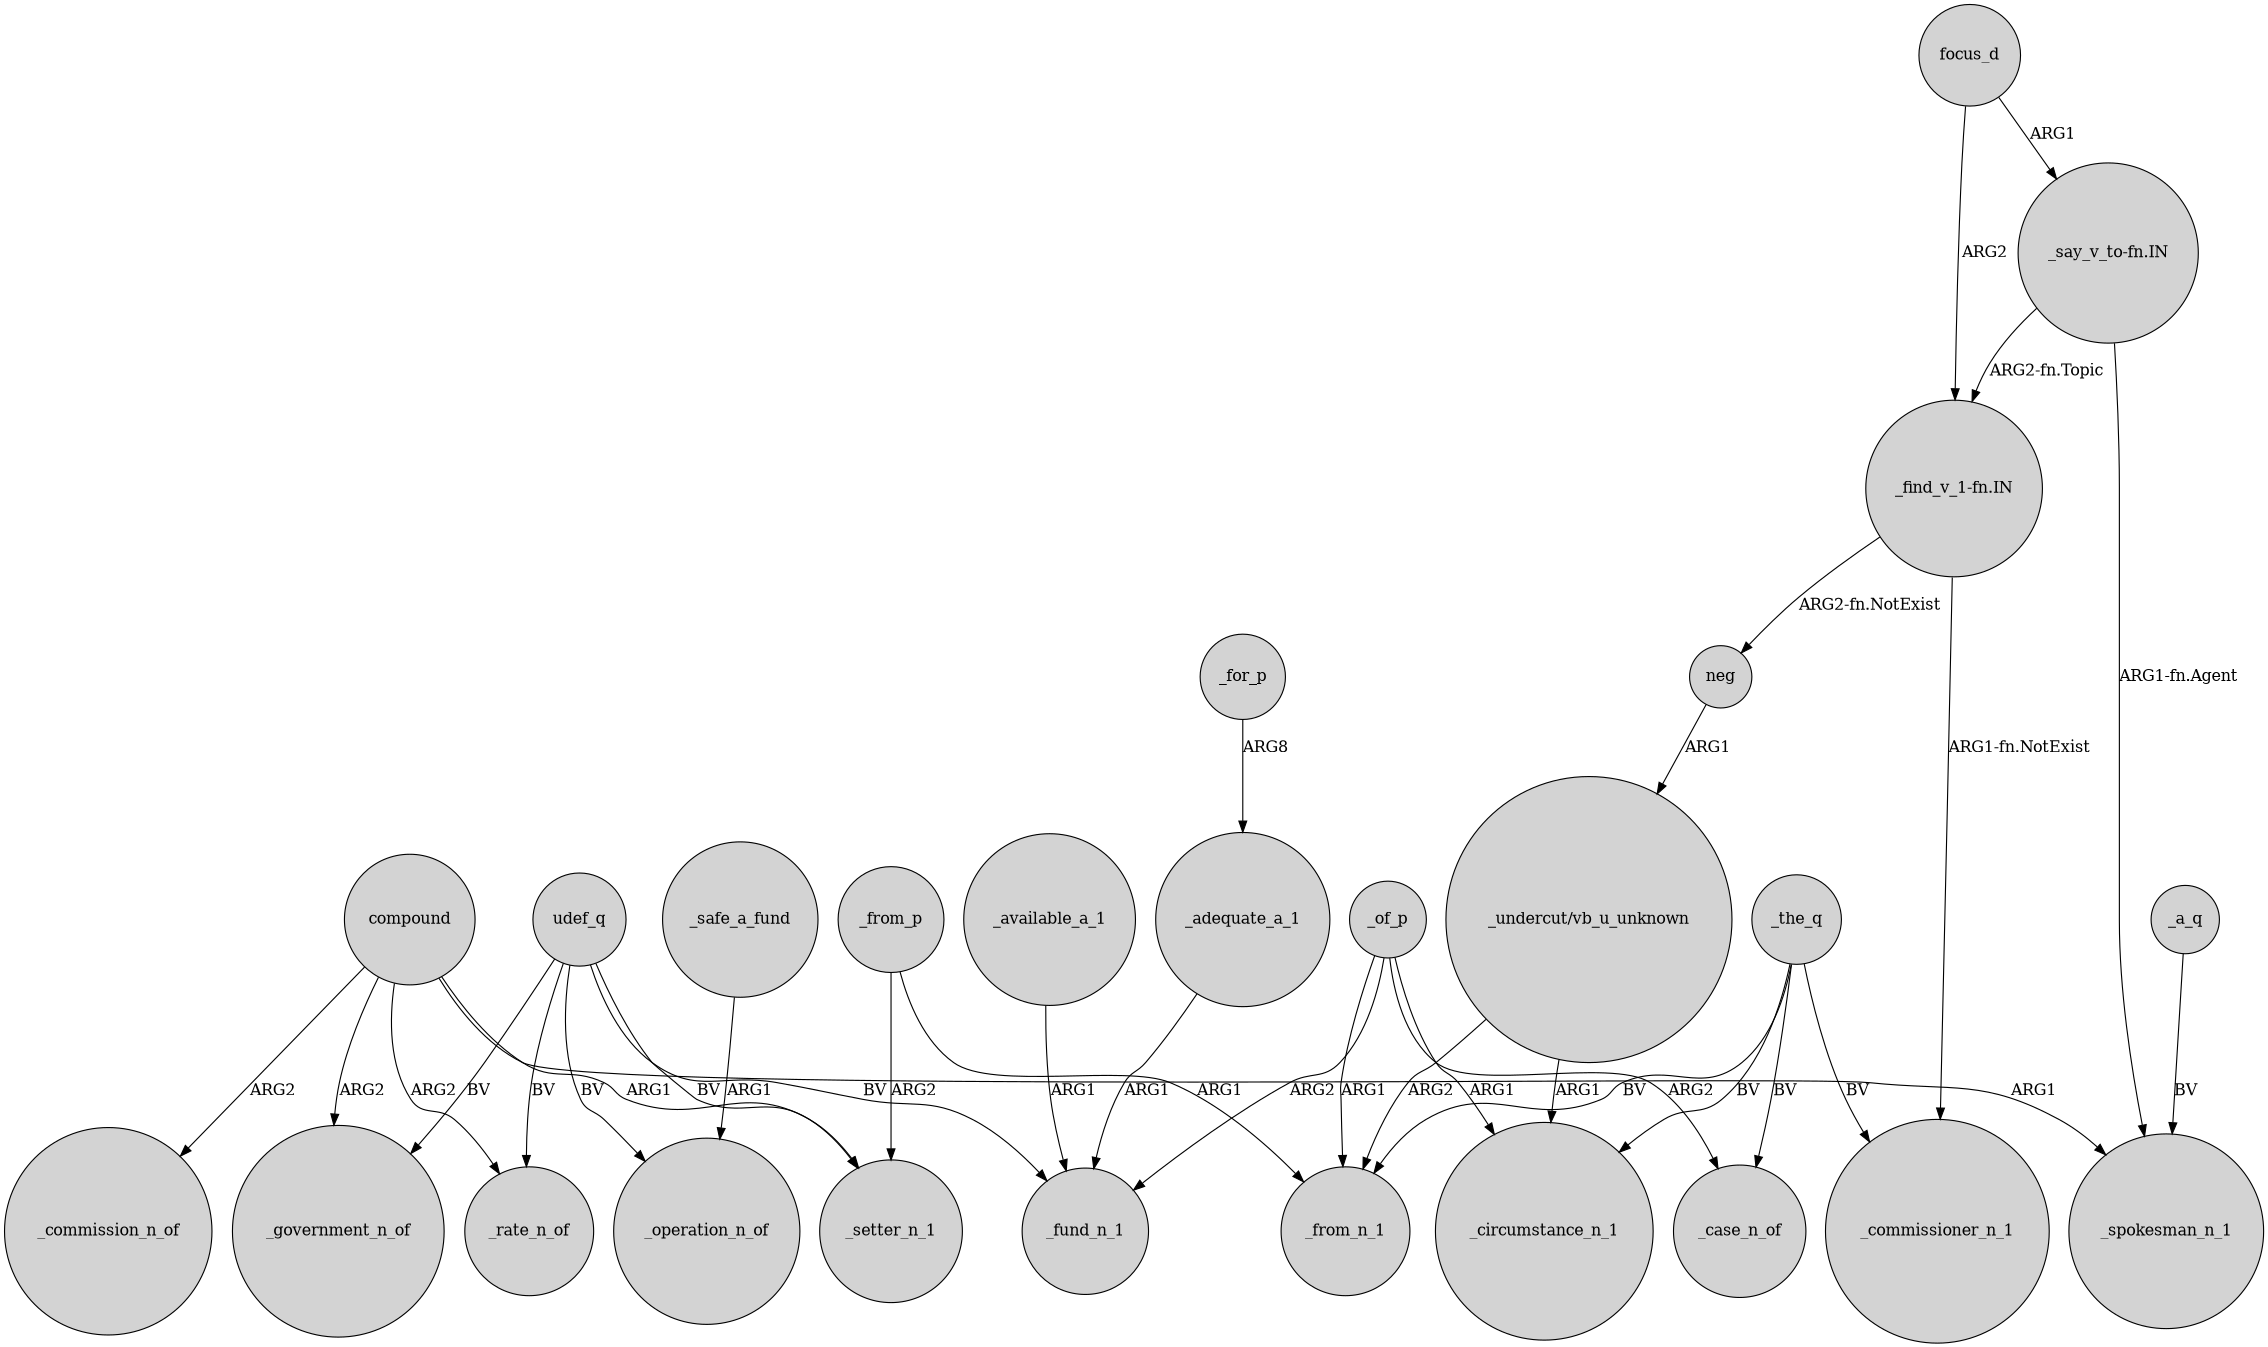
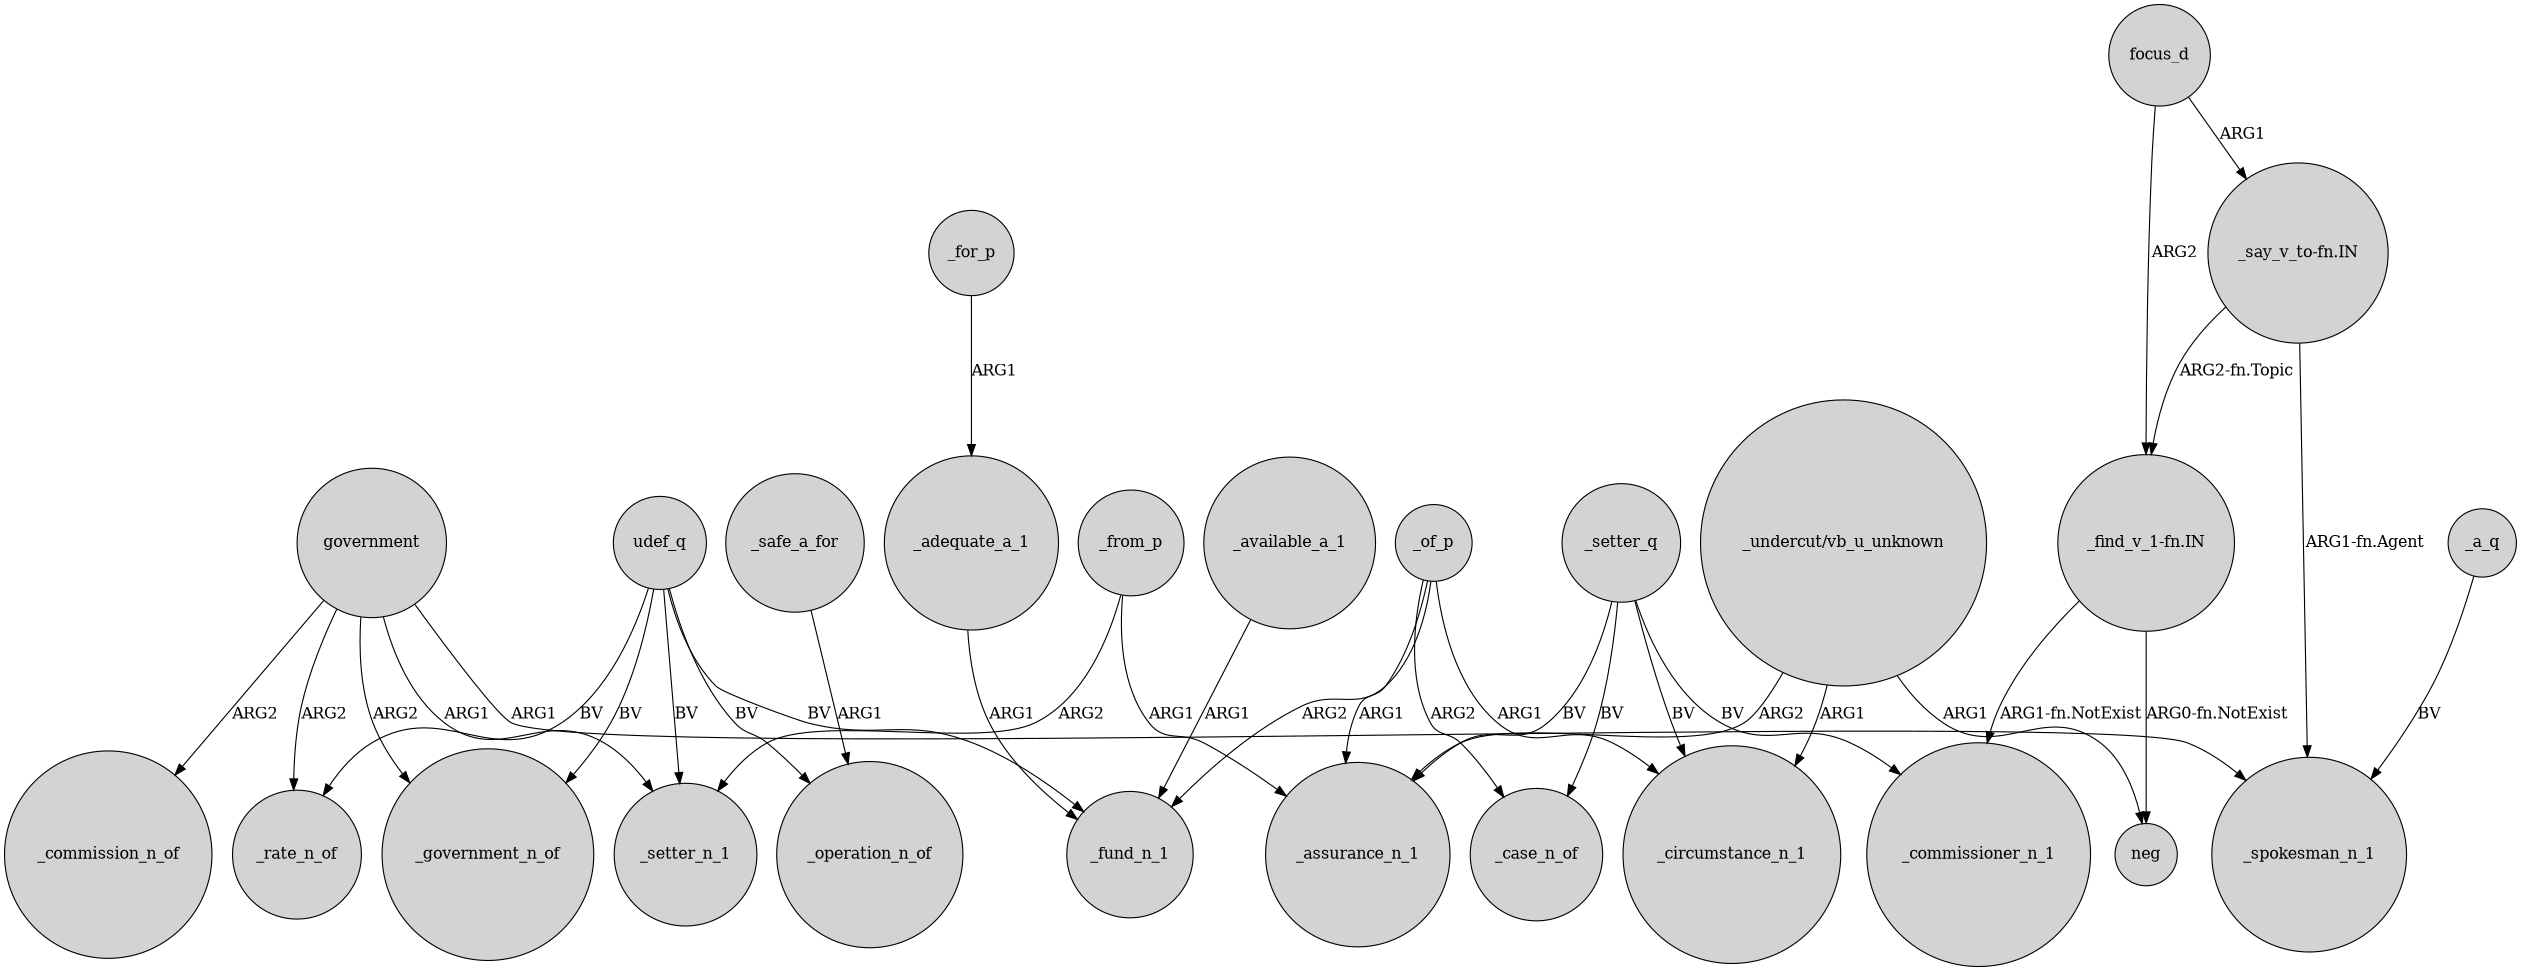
  digraph {
    node [shape=circle style=filled]
-   compound
+   compound [label=government]
    _commission_n_of
    _setter_n_1
    _government_n_of
    _rate_n_of
    _spokesman_n_1
    "_undercut/vb_u_unknown"
-   _assurance_n_1 [label=_from_n_1]
+   _assurance_n_1
    _circumstance_n_1
    udef_q
    _fund_n_1
    _operation_n_of
-   _the_q
+   _the_q [label=_setter_q]
    _case_n_of
    _commissioner_n_1
    _of_p
    _for_p
    _adequate_a_1
    focus_d
    "_find_v_1-fn.IN"
    "_say_v_to-fn.IN"
    neg
    _from_p
    _available_a_1
    _a_q
-   _safe_a_for [label=_safe_a_fund]
+   _safe_a_for
    compound -> _commission_n_of [label=ARG2]
    compound -> _setter_n_1 [label=ARG1]
    compound -> _government_n_of [label=ARG2]
    compound -> _rate_n_of [label=ARG2]
    compound -> _spokesman_n_1 [label=ARG1]
    "_undercut/vb_u_unknown" -> _assurance_n_1 [label=ARG2]
    "_undercut/vb_u_unknown" -> _circumstance_n_1 [label=ARG1]
    udef_q -> _setter_n_1 [label=BV]
    udef_q -> _government_n_of [label=BV]
    udef_q -> _rate_n_of [label=BV]
    udef_q -> _fund_n_1 [label=BV]
    udef_q -> _operation_n_of [label=BV]
    _the_q -> _assurance_n_1 [label=BV]
    _the_q -> _circumstance_n_1 [label=BV]
    _the_q -> _case_n_of [label=BV]
    _the_q -> _commissioner_n_1 [label=BV]
    _of_p -> _assurance_n_1 [label=ARG1]
    _of_p -> _circumstance_n_1 [label=ARG1]
    _of_p -> _fund_n_1 [label=ARG2]
    _of_p -> _case_n_of [label=ARG2]
-   _for_p -> _adequate_a_1 [label=ARG8]
+   _for_p -> _adequate_a_1 [label=ARG1]
    _adequate_a_1 -> _fund_n_1 [label=ARG1]
    focus_d -> "_find_v_1-fn.IN" [label=ARG2]
    focus_d -> "_say_v_to-fn.IN" [label=ARG1]
    "_find_v_1-fn.IN" -> _commissioner_n_1 [label="ARG1-fn.NotExist"]
-   "_find_v_1-fn.IN" -> neg [label="ARG2-fn.NotExist"]
+   "_find_v_1-fn.IN" -> neg [label="ARG0-fn.NotExist"]
    "_say_v_to-fn.IN" -> _spokesman_n_1 [label="ARG1-fn.Agent"]
    "_say_v_to-fn.IN" -> "_find_v_1-fn.IN" [label="ARG2-fn.Topic"]
-   neg -> "_undercut/vb_u_unknown" [label=ARG1]
+   "_undercut/vb_u_unknown" -> neg [label=ARG1]
    _from_p -> _setter_n_1 [label=ARG2]
    _from_p -> _assurance_n_1 [label=ARG1]
    _available_a_1 -> _fund_n_1 [label=ARG1]
    _a_q -> _spokesman_n_1 [label=BV]
    _safe_a_for -> _operation_n_of [label=ARG1]
  }
